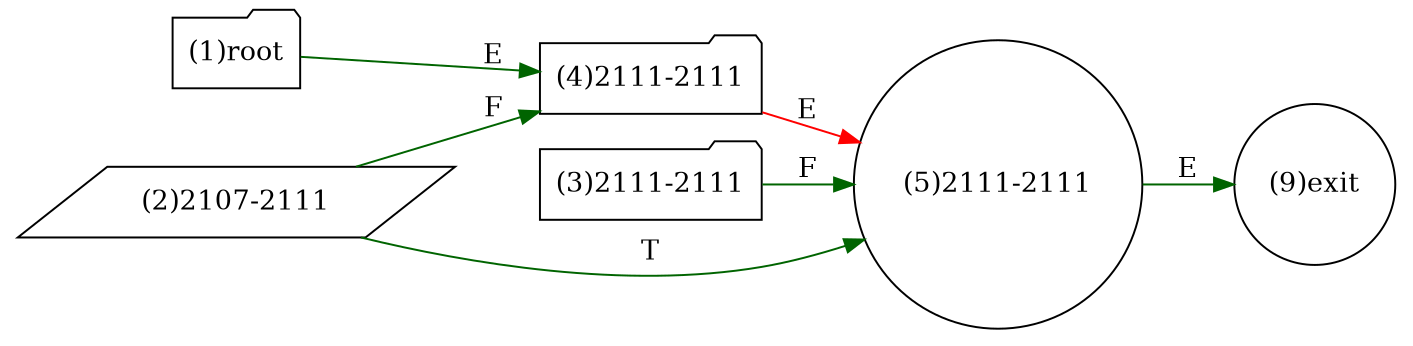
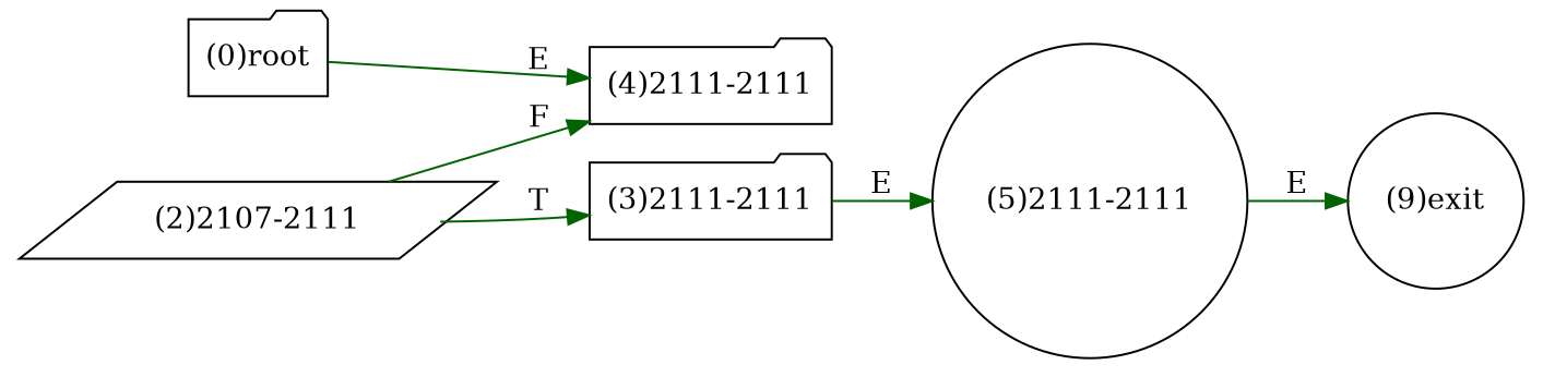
  digraph {
    rankdir=LR
    node [shape=folder]
    edge [color=darkgreen]
-   n1 [label="(1)root"]
+   n1 [label="(0)root"]
    n2 [label="(4)2111-2111"]
    n3 [label="(2)2107-2111" shape=parallelogram]
    n4 [label="(3)2111-2111"]
    n5 [label="(5)2111-2111" shape=circle]
    n6 [label="(9)exit" shape=circle]
    n1 -> n2 [label=E]
-   n2 -> n5 [color=red label=E]
    n3 -> n2 [label=F]
-   n3 -> n5 [label=T]
-   n4 -> n5 [label=F]
+   n3 -> n4 [label=T]
+   n4 -> n5 [label=E]
    n5 -> n6 [label=E]
  }
